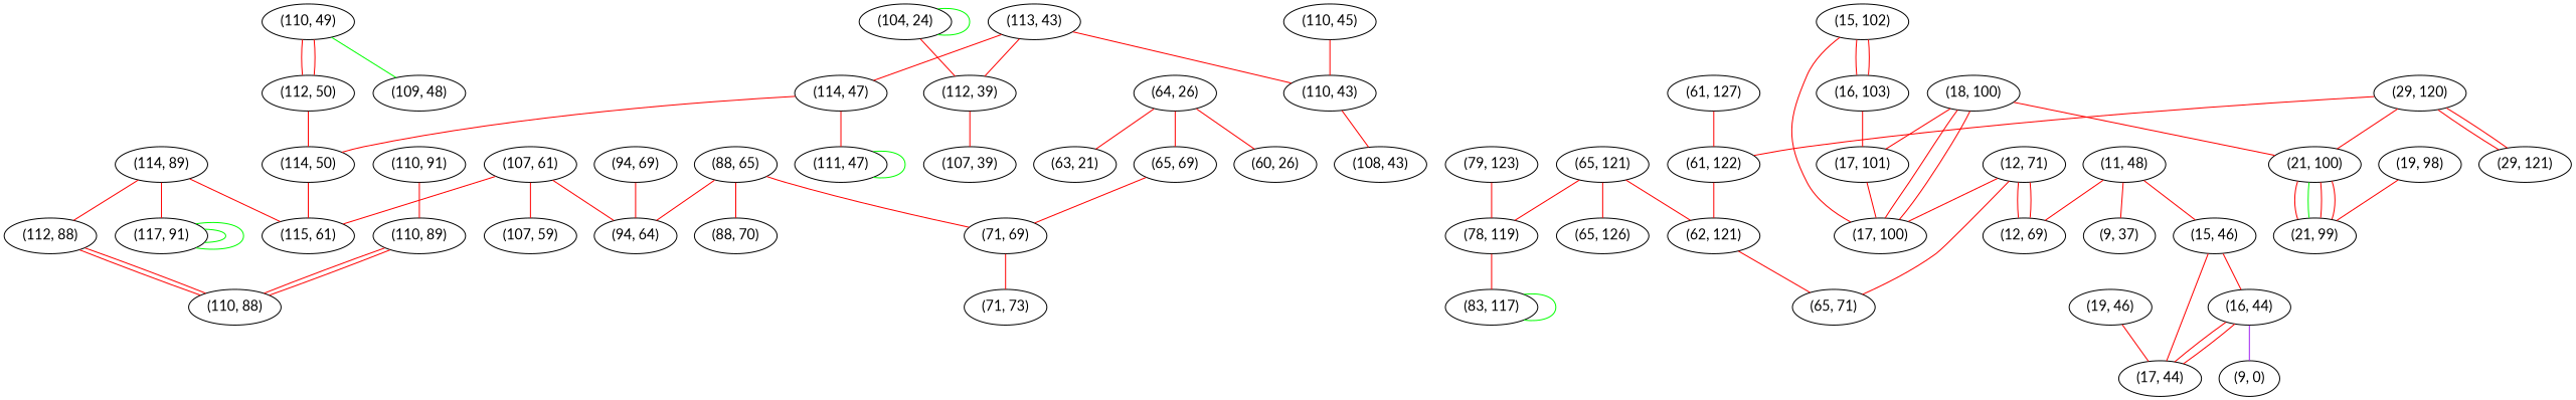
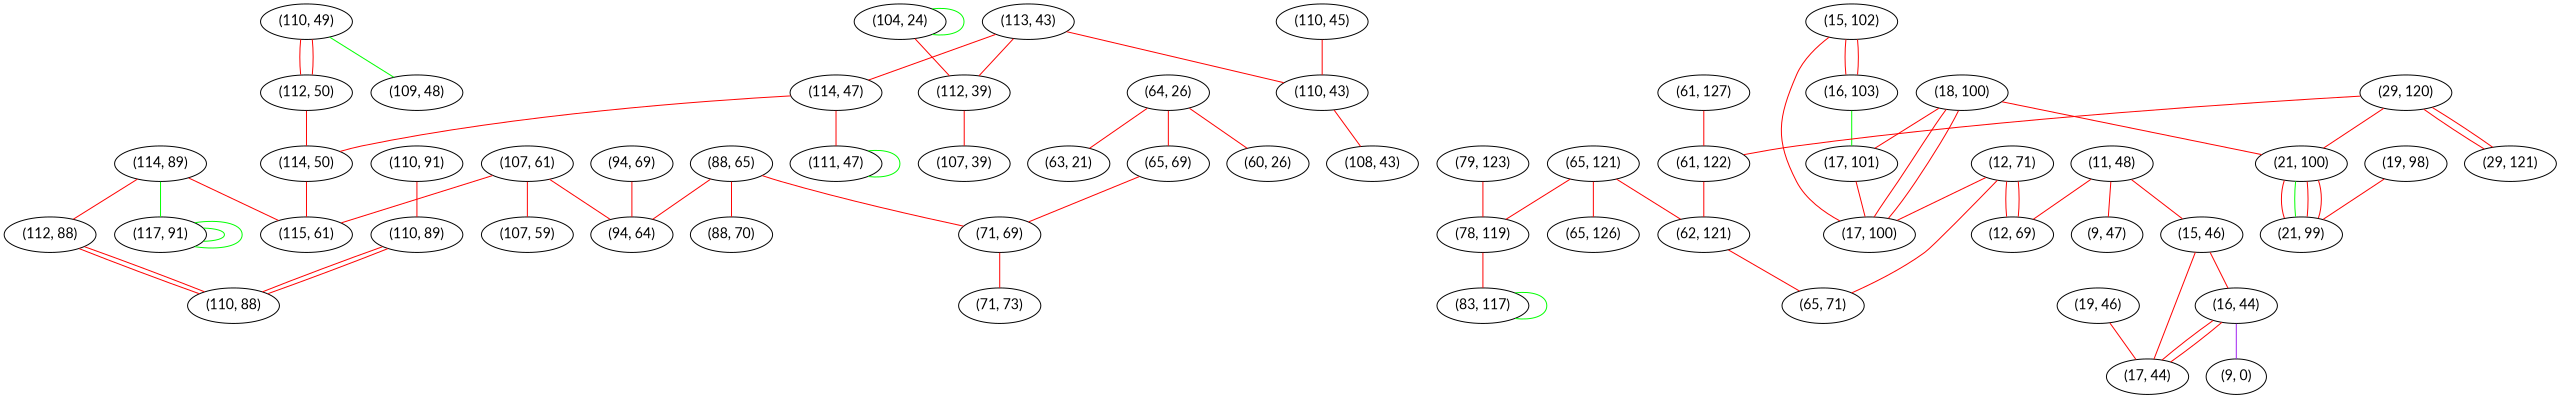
  graph {
    fontname=Lato
    node [fontname=Lato]
    edge [color=red fontname=Lato weight=1]
    "(110, 49)"
    "(112, 50)"
    "(109, 48)"
    "(114, 50)"
    "(113, 43)"
    "(114, 47)"
    "(112, 39)"
    "(110, 43)"
    n9 [label="(111, 47)"]
    "(107, 39)"
    "(108, 43)"
    "(65, 121)"
    "(78, 119)"
    "(62, 121)"
    "(65, 126)"
    "(83, 117)"
    "(65, 71)"
    "(114, 89)"
    "(117, 91)"
    "(112, 88)"
    "(115, 61)"
    "(110, 88)"
    "(79, 123)"
    "(12, 71)"
    "(12, 69)"
    "(17, 100)"
    "(110, 45)"
    "(15, 102)"
    "(16, 103)"
    "(17, 101)"
    "(104, 24)"
    "(110, 91)"
    "(110, 89)"
    "(29, 120)"
    "(21, 100)"
    "(61, 122)"
    "(29, 121)"
    "(21, 99)"
    "(107, 61)"
    "(94, 64)"
    "(107, 59)"
    "(11, 48)"
    "(15, 46)"
-   "(9, 47)" [label="(9, 37)"]
+   "(9, 47)"
    "(16, 44)"
    "(17, 44)"
    "(64, 26)"
    "(65, 69)"
    "(60, 26)"
    "(63, 21)"
    "(71, 69)"
    "(61, 127)"
    "(18, 100)"
    "(19, 98)"
    "(71, 73)"
    "(94, 69)"
    "(88, 65)"
    "(88, 70)"
    n59 [label="(9, 0)"]
    "(19, 46)"
    "(110, 49)" -- "(112, 50)"
    "(110, 49)" -- "(112, 50)"
    "(110, 49)" -- "(109, 48)" [color=green]
    "(112, 50)" -- "(114, 50)"
    "(114, 50)" -- "(115, 61)"
    "(113, 43)" -- "(114, 47)"
    "(113, 43)" -- "(112, 39)"
    "(113, 43)" -- "(110, 43)"
    "(114, 47)" -- "(114, 50)"
    "(114, 47)" -- n9
    "(112, 39)" -- "(107, 39)"
    "(110, 43)" -- "(108, 43)"
    n9 -- n9 [color=green weight=2]
    "(65, 121)" -- "(78, 119)"
    "(65, 121)" -- "(62, 121)"
    "(65, 121)" -- "(65, 126)"
    "(78, 119)" -- "(83, 117)"
    "(62, 121)" -- "(65, 71)"
    "(83, 117)" -- "(83, 117)" [color=green weight=2]
-   "(114, 89)" -- "(117, 91)"
+   "(114, 89)" -- "(117, 91)" [color=green]
    "(114, 89)" -- "(112, 88)"
    "(114, 89)" -- "(115, 61)"
    "(117, 91)" -- "(117, 91)" [color=green weight=2]
    "(117, 91)" -- "(117, 91)" [color=green weight=2]
    "(112, 88)" -- "(110, 88)"
    "(112, 88)" -- "(110, 88)"
    "(79, 123)" -- "(78, 119)"
    "(12, 71)" -- "(65, 71)"
    "(12, 71)" -- "(12, 69)"
    "(12, 71)" -- "(12, 69)"
    "(12, 71)" -- "(17, 100)"
    "(110, 45)" -- "(110, 43)"
    "(15, 102)" -- "(17, 100)"
    "(15, 102)" -- "(16, 103)"
    "(15, 102)" -- "(16, 103)"
-   "(16, 103)" -- "(17, 101)"
+   "(16, 103)" -- "(17, 101)" [color=green]
    "(17, 101)" -- "(17, 100)"
    "(104, 24)" -- "(112, 39)"
    "(104, 24)" -- "(104, 24)" [color=green weight=2]
    "(110, 91)" -- "(110, 89)"
    "(110, 89)" -- "(110, 88)"
    "(110, 89)" -- "(110, 88)"
    "(29, 120)" -- "(21, 100)"
    "(29, 120)" -- "(61, 122)"
    "(29, 120)" -- "(29, 121)"
    "(29, 120)" -- "(29, 121)"
    "(21, 100)" -- "(21, 99)"
    "(21, 100)" -- "(21, 99)" [color=green weight=2]
    "(21, 100)" -- "(21, 99)"
    "(21, 100)" -- "(21, 99)"
    "(61, 122)" -- "(62, 121)"
    "(107, 61)" -- "(115, 61)"
    "(107, 61)" -- "(94, 64)"
    "(107, 61)" -- "(107, 59)"
    "(11, 48)" -- "(12, 69)"
    "(11, 48)" -- "(15, 46)"
    "(11, 48)" -- "(9, 47)"
    "(15, 46)" -- "(16, 44)"
    "(15, 46)" -- "(17, 44)"
    "(16, 44)" -- "(17, 44)"
    "(16, 44)" -- "(17, 44)"
    "(16, 44)" -- n59 [color=purple weight=4]
    "(64, 26)" -- "(65, 69)"
    "(64, 26)" -- "(60, 26)"
    "(64, 26)" -- "(63, 21)"
    "(65, 69)" -- "(71, 69)"
    "(71, 69)" -- "(71, 73)"
    "(61, 127)" -- "(61, 122)"
    "(18, 100)" -- "(17, 100)"
    "(18, 100)" -- "(17, 100)"
    "(18, 100)" -- "(17, 101)"
    "(18, 100)" -- "(21, 100)"
    "(19, 98)" -- "(21, 99)"
    "(94, 69)" -- "(94, 64)"
    "(88, 65)" -- "(94, 64)"
    "(88, 65)" -- "(71, 69)"
    "(88, 65)" -- "(88, 70)"
    "(19, 46)" -- "(17, 44)"
  }
